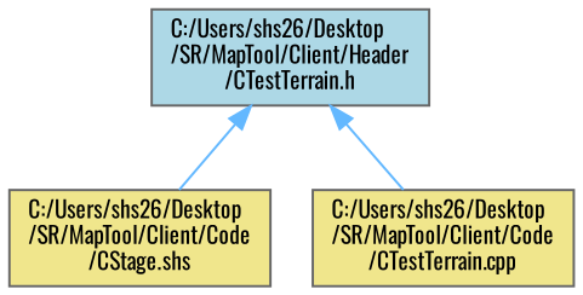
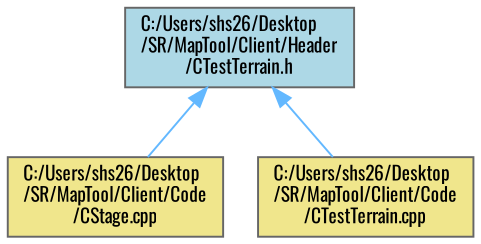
  digraph {
    fontname=Oswald
    node [color=grey40 fillcolor=khaki fontname=Oswald fontsize=10 shape=box style=filled]
    edge [color=steelblue1 dir=back fontname=Oswald fontsize=10 labelfontname=Helvetica labelfontsize=10 style=solid]
    n1 [color=gray40 fillcolor=lightblue fontcolor=black height=0.2 label="C:/Users/shs26/Desktop\l/SR/MapTool/Client/Header\l/CTestTerrain.h" width=0.4]
-   n2 [height=0.2 label="C:/Users/shs26/Desktop\l/SR/MapTool/Client/Code\l/CStage.shs" width=0.4]
+   n2 [height=0.2 label="C:/Users/shs26/Desktop\l/SR/MapTool/Client/Code\l/CStage.cpp" width=0.4]
    n3 [height=0.2 label="C:/Users/shs26/Desktop\l/SR/MapTool/Client/Code\l/CTestTerrain.cpp" width=0.4]
    n1 -> n2
    n1 -> n3
  }
